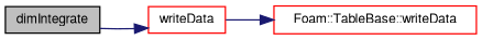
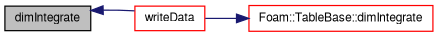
  digraph {
    rankdir=LR
    node [color=red fontname=FreeSans fontsize=10 shape=record]
    edge [color=midnightblue fontname=FreeSans fontsize=10 labelfontname=FreeSans labelfontsize=10 style=solid]
    n1 [color=black fillcolor=grey75 fontcolor=black height=0.2 label=dimIntegrate style=filled width=0.4]
    n2 [height=0.2 label=writeData width=0.4]
-   n3 [height=0.2 label="Foam::TableBase::writeData" width=0.4]
-   n1 -> n2
+   n3 [height=0.2 label="Foam::TableBase::dimIntegrate" width=0.4]
+   n2 -> n1
    n2 -> n3
  }
